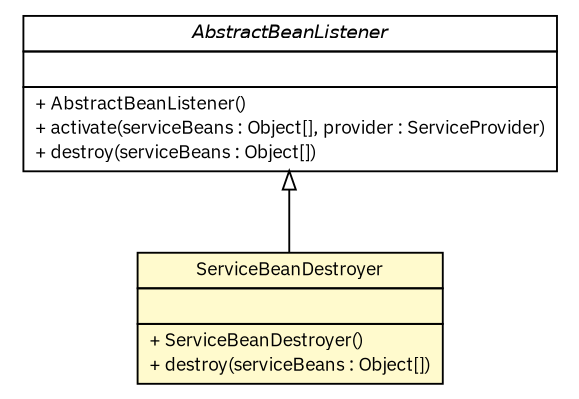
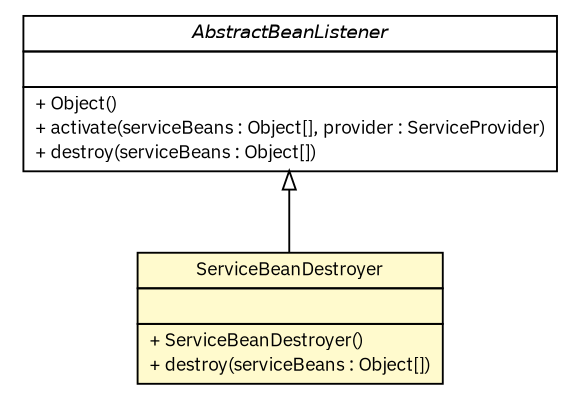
  digraph {
    nodesep=0.25
    ranksep=0.5
    fontname="IBM Plex Sans"
    node [fontcolor=black fontname="IBM Plex Sans" fontsize=10.0 shape=plaintext]
    n1 [label=<<table title="sorcer.config.ServiceBeanDestroyer" border="0" cellborder="1" cellspacing="0" cellpadding="2" port="p" bgcolor="lemonChiffon" href="./ServiceBeanDestroyer.html"> 		<tr><td><table border="0" cellspacing="0" cellpadding="1"> <tr><td align="center" balign="center"> ServiceBeanDestroyer </td></tr> 		</table></td></tr> 		<tr><td><table border="0" cellspacing="0" cellpadding="1"> <tr><td align="left" balign="left">  </td></tr> 		</table></td></tr> 		<tr><td><table border="0" cellspacing="0" cellpadding="1"> <tr><td align="left" balign="left"> + ServiceBeanDestroyer() </td></tr> <tr><td align="left" balign="left"> + destroy(serviceBeans : Object[]) </td></tr> 		</table></td></tr> 		</table>>]
-   n2 [label=<<table title="sorcer.config.AbstractBeanListener" border="0" cellborder="1" cellspacing="0" cellpadding="2" port="p" href="./AbstractBeanListener.html"> 		<tr><td><table border="0" cellspacing="0" cellpadding="1"> <tr><td align="center" balign="center"><font face="Helvetica-Oblique"> AbstractBeanListener </font></td></tr> 		</table></td></tr> 		<tr><td><table border="0" cellspacing="0" cellpadding="1"> <tr><td align="left" balign="left">  </td></tr> 		</table></td></tr> 		<tr><td><table border="0" cellspacing="0" cellpadding="1"> <tr><td align="left" balign="left"> + AbstractBeanListener() </td></tr> <tr><td align="left" balign="left"> + activate(serviceBeans : Object[], provider : ServiceProvider) </td></tr> <tr><td align="left" balign="left"> + destroy(serviceBeans : Object[]) </td></tr> 		</table></td></tr> 		</table>>]
+   n2 [label=<<table title="sorcer.config.AbstractBeanListener" border="0" cellborder="1" cellspacing="0" cellpadding="2" port="p" href="./AbstractBeanListener.html"> 		<tr><td><table border="0" cellspacing="0" cellpadding="1"> <tr><td align="center" balign="center"><font face="Helvetica-Oblique"> AbstractBeanListener </font></td></tr> 		</table></td></tr> 		<tr><td><table border="0" cellspacing="0" cellpadding="1"> <tr><td align="left" balign="left">  </td></tr> 		</table></td></tr> 		<tr><td><table border="0" cellspacing="0" cellpadding="1"> <tr><td align="left" balign="left"> + Object() </td></tr> <tr><td align="left" balign="left"> + activate(serviceBeans : Object[], provider : ServiceProvider) </td></tr> <tr><td align="left" balign="left"> + destroy(serviceBeans : Object[]) </td></tr> 		</table></td></tr> 		</table>>]
    n2 -> n1 [arrowtail=empty dir=back fontname="IBM Plex Sans" fontsize=10 headport=p labelfontname=Helvetica labelfontsize=10 tailport=p]
  }
